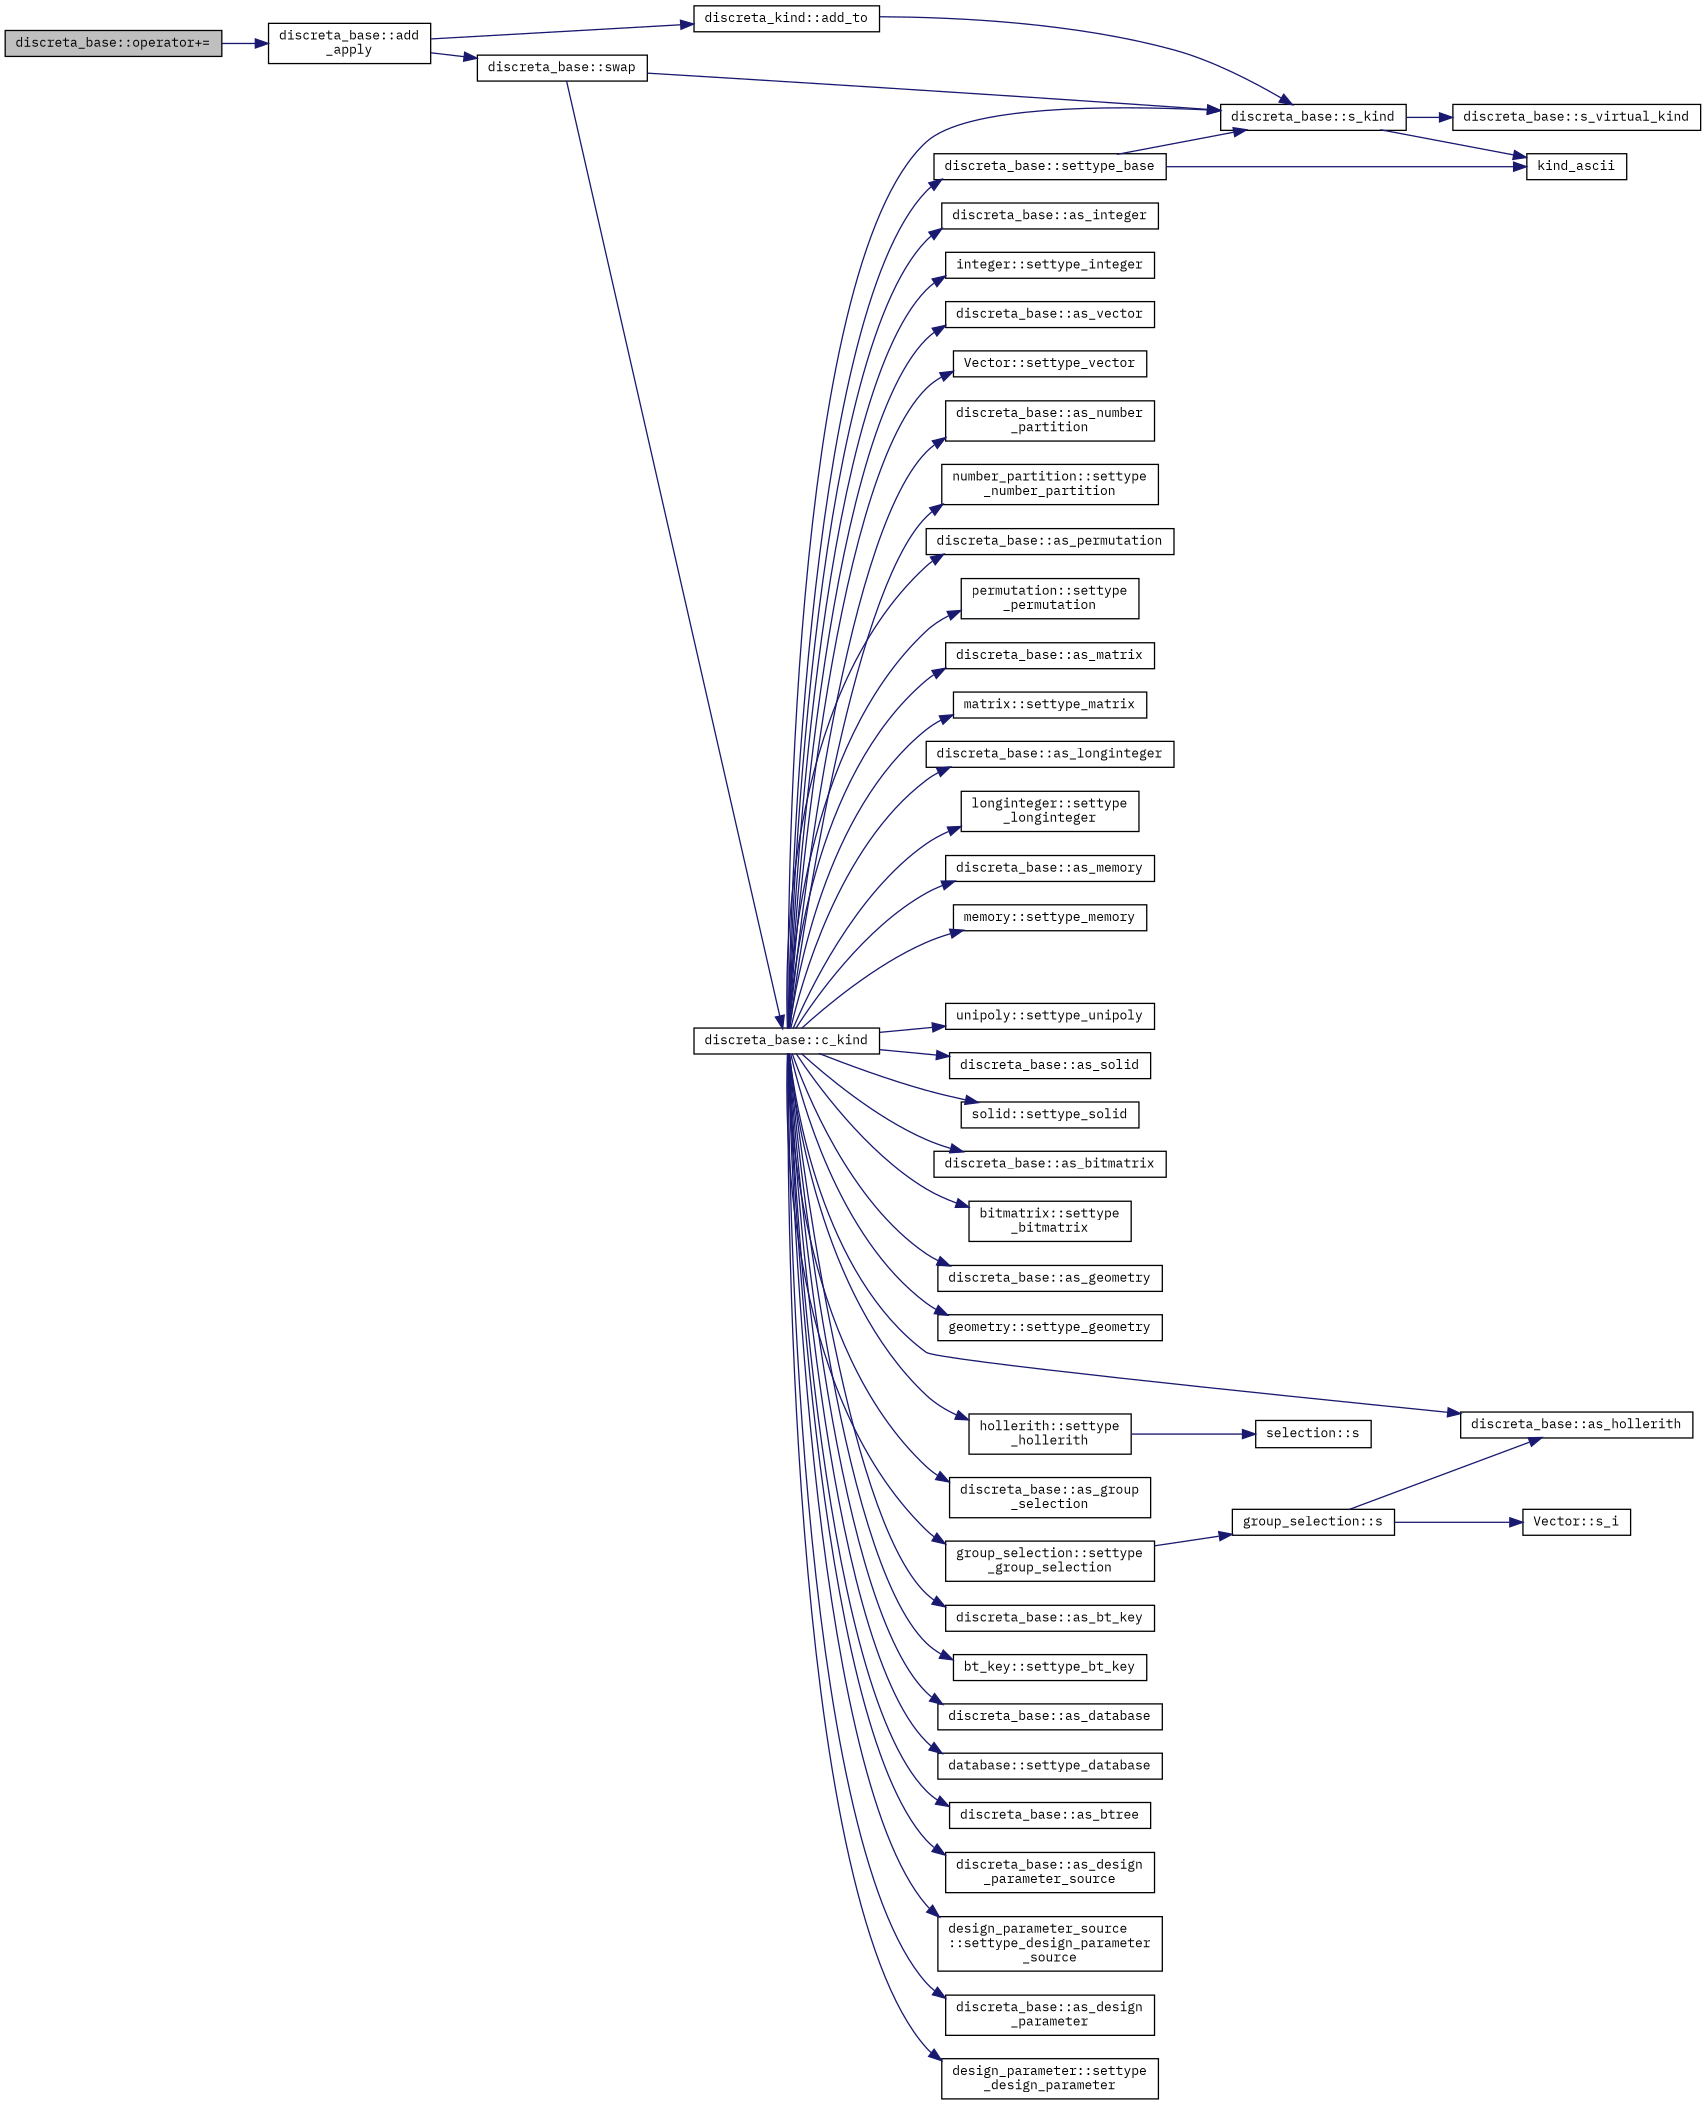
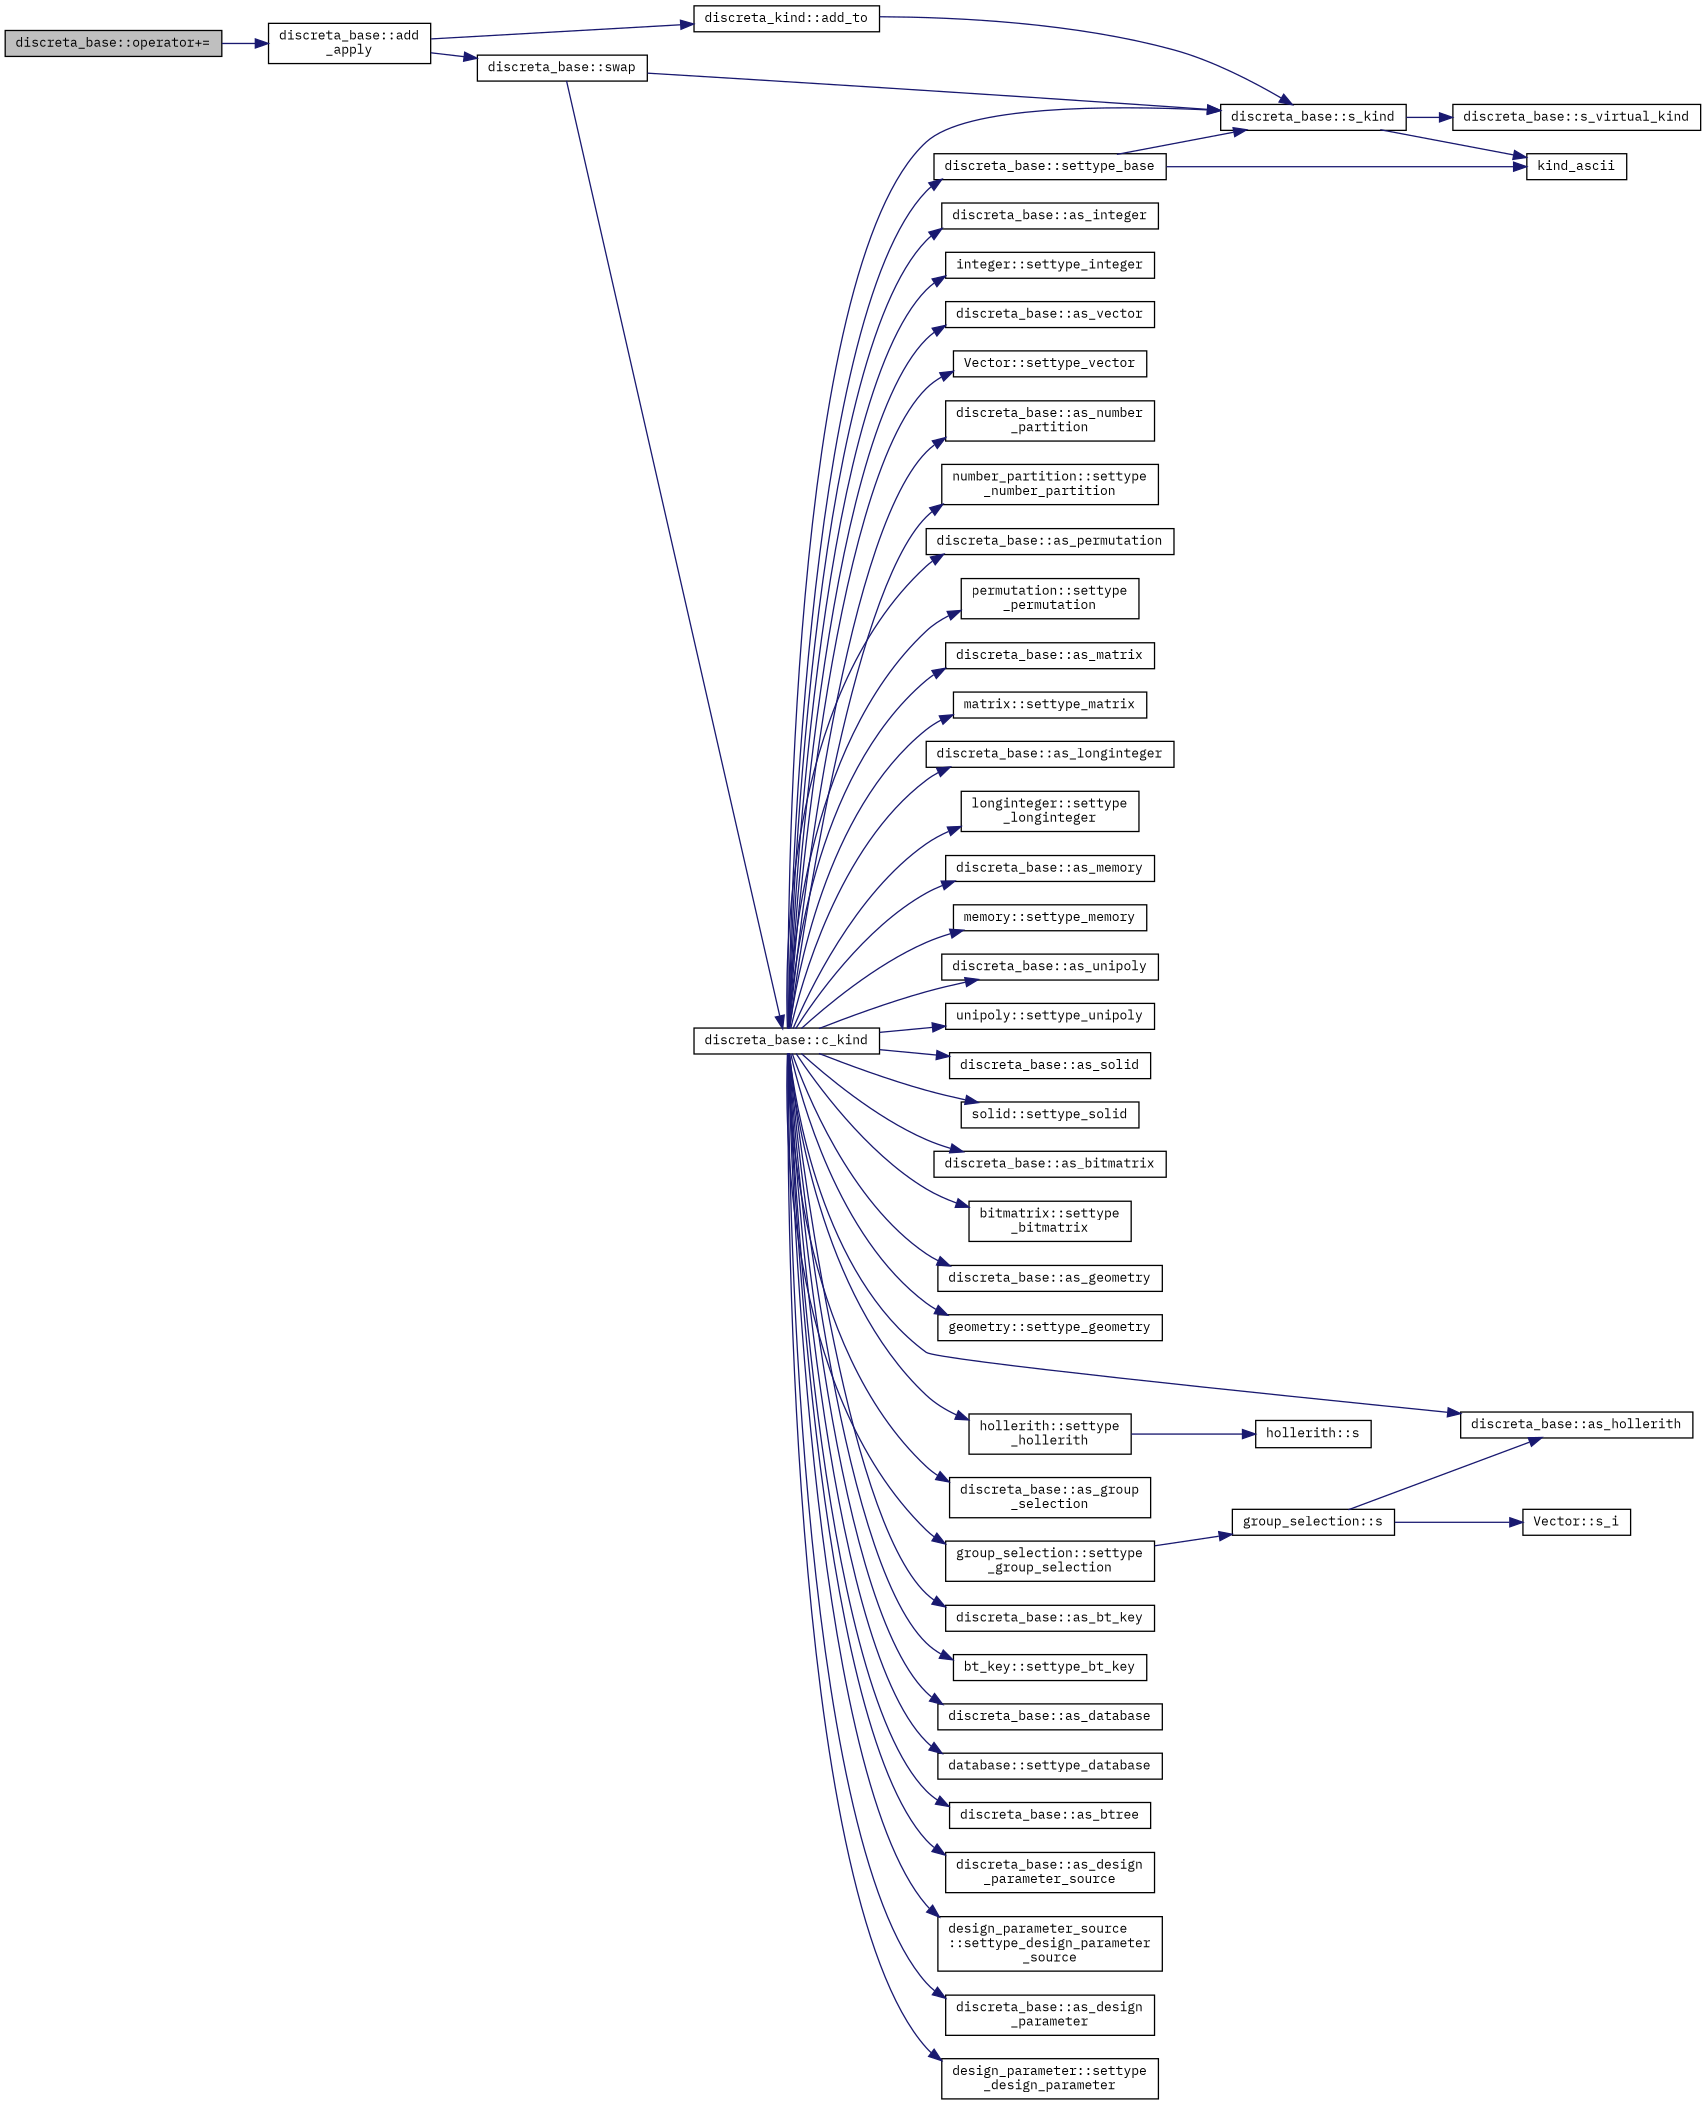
  digraph {
    fontname="IBM Plex Mono"
    rankdir=LR
    node [color=black fillcolor=white fontname="IBM Plex Mono" fontsize=10 shape=record style=filled]
    edge [color=midnightblue fontname="IBM Plex Mono" fontsize=10 labelfontname=Helvetica labelfontsize=10 style=solid]
    n1 [fillcolor=grey75 fontcolor=black height=0.2 label="discreta_base::operator+=" width=0.4]
    n2 [height=0.2 label="discreta_base::add\l_apply" width=0.4]
    n3 [height=0.2 label="discreta_kind::add_to" width=0.4]
    n4 [height=0.2 label="discreta_base::swap" width=0.4]
    n5 [height=0.2 label="discreta_base::s_kind" width=0.4]
    n6 [height=0.2 label="discreta_base::c_kind" width=0.4]
    n7 [height=0.2 label="discreta_base::s_virtual_kind" width=0.4]
    n8 [height=0.2 label=kind_ascii width=0.4]
    n9 [height=0.2 label="discreta_base::settype_base" width=0.4]
    n10 [height=0.2 label="discreta_base::as_integer" width=0.4]
    n11 [height=0.2 label="integer::settype_integer" width=0.4]
    n12 [height=0.2 label="discreta_base::as_vector" width=0.4]
    n13 [height=0.2 label="Vector::settype_vector" width=0.4]
    n14 [height=0.2 label="discreta_base::as_number\l_partition" width=0.4]
    n15 [height=0.2 label="number_partition::settype\l_number_partition" width=0.4]
    n16 [height=0.2 label="discreta_base::as_permutation" width=0.4]
    n17 [height=0.2 label="permutation::settype\l_permutation" width=0.4]
    n18 [height=0.2 label="discreta_base::as_matrix" width=0.4]
    n19 [height=0.2 label="matrix::settype_matrix" width=0.4]
    n20 [height=0.2 label="discreta_base::as_longinteger" width=0.4]
    n21 [height=0.2 label="longinteger::settype\l_longinteger" width=0.4]
    n22 [height=0.2 label="discreta_base::as_memory" width=0.4]
    n23 [height=0.2 label="memory::settype_memory" width=0.4]
+   n24 [height=0.2 label="discreta_base::as_unipoly" width=0.4]
    n25 [height=0.2 label="unipoly::settype_unipoly" width=0.4]
    n26 [height=0.2 label="discreta_base::as_solid" width=0.4]
    n27 [height=0.2 label="solid::settype_solid" width=0.4]
    n28 [height=0.2 label="discreta_base::as_bitmatrix" width=0.4]
    n29 [height=0.2 label="bitmatrix::settype\l_bitmatrix" width=0.4]
    n30 [height=0.2 label="discreta_base::as_geometry" width=0.4]
    n31 [height=0.2 label="geometry::settype_geometry" width=0.4]
    n32 [height=0.2 label="discreta_base::as_hollerith" width=0.4]
    n33 [height=0.2 label="hollerith::settype\l_hollerith" width=0.4]
    n34 [height=0.2 label="discreta_base::as_group\l_selection" width=0.4]
    n35 [height=0.2 label="group_selection::settype\l_group_selection" width=0.4]
    n36 [height=0.2 label="discreta_base::as_bt_key" width=0.4]
    n37 [height=0.2 label="bt_key::settype_bt_key" width=0.4]
    n38 [height=0.2 label="discreta_base::as_database" width=0.4]
    n39 [height=0.2 label="database::settype_database" width=0.4]
    n40 [height=0.2 label="discreta_base::as_btree" width=0.4]
    n41 [height=0.2 label="discreta_base::as_design\l_parameter_source" width=0.4]
    n42 [height=0.2 label="design_parameter_source\l::settype_design_parameter\l_source" width=0.4]
    n43 [height=0.2 label="discreta_base::as_design\l_parameter" width=0.4]
    n44 [height=0.2 label="design_parameter::settype\l_design_parameter" width=0.4]
-   n45 [height=0.2 label="selection::s" width=0.4]
+   n45 [height=0.2 label="hollerith::s" width=0.4]
    n46 [height=0.2 label="group_selection::s" width=0.4]
    n47 [height=0.2 label="Vector::s_i" width=0.4]
    n1 -> n2
    n2 -> n3
    n2 -> n4
    n3 -> n5
    n4 -> n5
    n4 -> n6
    n5 -> n7
    n5 -> n8
    n6 -> n5
    n6 -> n9
    n6 -> n10
    n6 -> n11
    n6 -> n12
    n6 -> n13
    n6 -> n14
    n6 -> n15
    n6 -> n16
    n6 -> n17
    n6 -> n18
    n6 -> n19
    n6 -> n20
    n6 -> n21
    n6 -> n22
    n6 -> n23
+   n6 -> n24
    n6 -> n25
    n6 -> n26
    n6 -> n27
    n6 -> n28
    n6 -> n29
    n6 -> n30
    n6 -> n31
    n6 -> n32
    n6 -> n33
    n6 -> n34
    n6 -> n35
    n6 -> n36
    n6 -> n37
    n6 -> n38
    n6 -> n39
    n6 -> n40
    n6 -> n41
    n6 -> n42
    n6 -> n43
    n6 -> n44
    n9 -> n5
    n9 -> n8
    n33 -> n45
    n35 -> n46
    n46 -> n32
    n46 -> n47
  }
